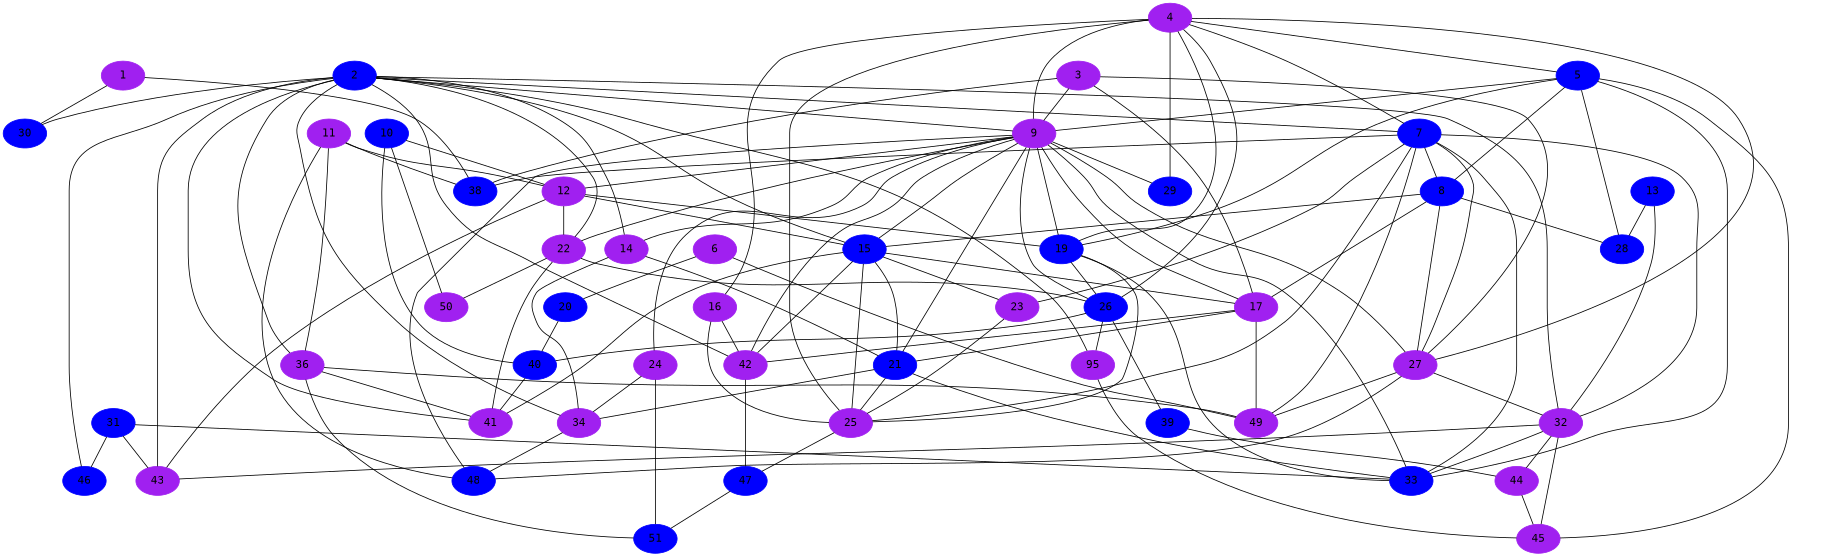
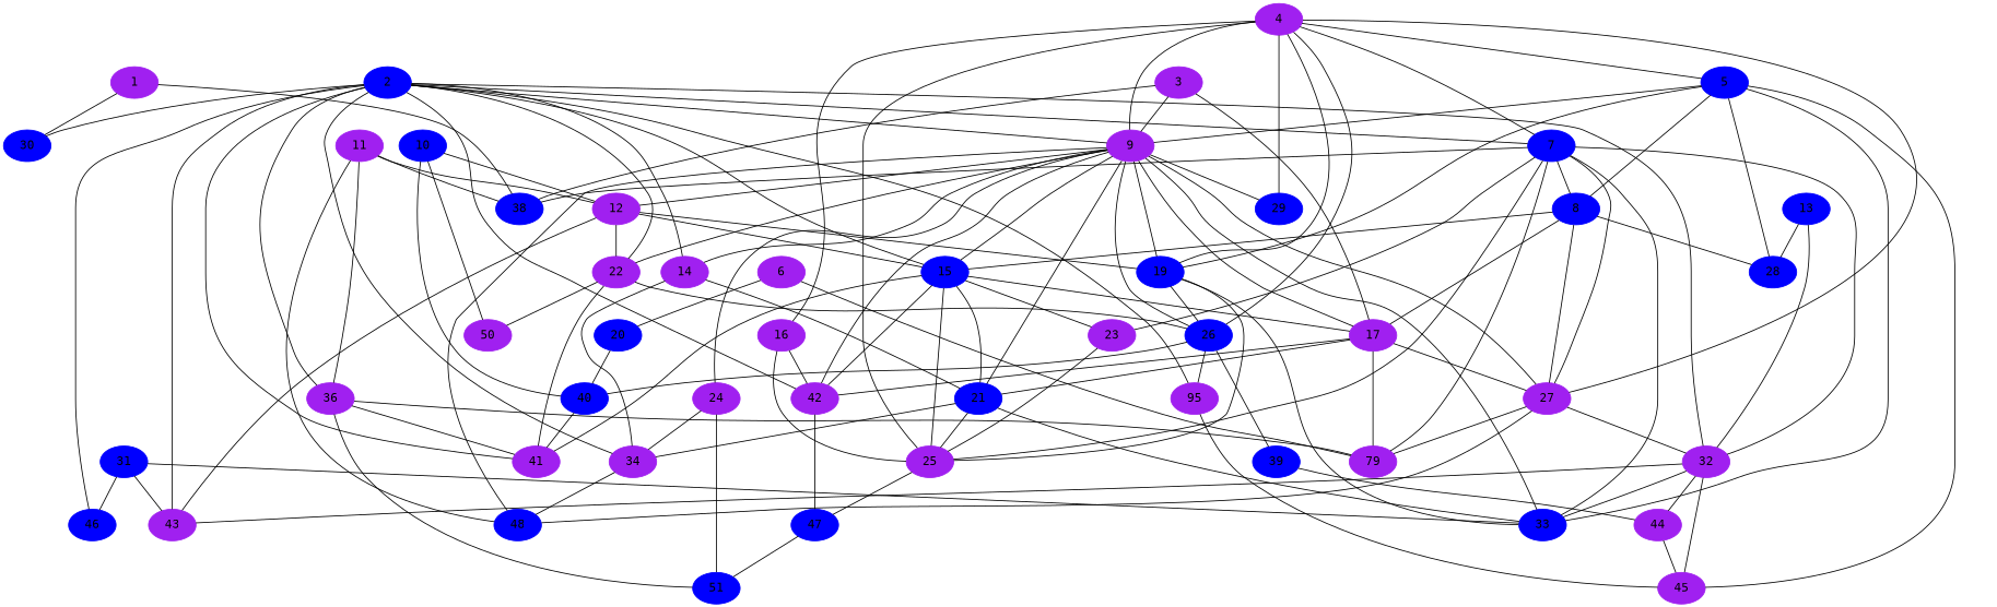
  graph {
    fontname="DejaVu Sans Mono"
    node [color=purple fontname="DejaVu Sans Mono" style=filled]
    edge [fontname="DejaVu Sans Mono" weight=1.0]
    30 [color=blue]
    1
    38 [color=blue]
    2 [color=blue]
    7 [color=blue]
    9
    14
    15 [color=blue]
    22
    32
    34
    n12 [label=95]
    36
    41
    42
    43
    46 [color=blue]
    27
    25
    8 [color=blue]
    33 [color=blue]
-   49
+   49 [label=79]
    23
    17
    19 [color=blue]
    26 [color=blue]
    29 [color=blue]
    12
    21 [color=blue]
    24
    48 [color=blue]
    50
    45
    44
    51 [color=blue]
    47 [color=blue]
    3
    4
    5 [color=blue]
    16
    28 [color=blue]
    40 [color=blue]
    39 [color=blue]
    20 [color=blue]
    6
    10 [color=blue]
    11
    13 [color=blue]
    31 [color=blue]
    1 -- 30
    1 -- 38
    2 -- 30
    2 -- 7
    2 -- 9
    2 -- 14
    2 -- 15
    2 -- 22
    2 -- 32
    2 -- 34 [weight=2.0]
    2 -- n12
    2 -- 36
    2 -- 41
    2 -- 42
    2 -- 43 [weight=2.0]
    2 -- 46
    7 -- 38
    7 -- 32
    7 -- 27
    7 -- 25
    7 -- 8 [weight=2.0]
    7 -- 33 [weight=2.0]
    7 -- 49
    7 -- 23
    9 -- 14
    9 -- 15
    9 -- 22
    9 -- 42
    9 -- 27 [weight=2.0]
    9 -- 33
    9 -- 17 [weight=2.0]
    9 -- 19 [weight=2.0]
    9 -- 26
    9 -- 29
    9 -- 12
    9 -- 21
    9 -- 24
    9 -- 48
    14 -- 34
    14 -- 21
    15 -- 41
    15 -- 42 [weight=2.0]
    15 -- 25
    15 -- 23
    15 -- 17
    15 -- 21
    22 -- 41
    22 -- 26
    22 -- 50
    32 -- 43
    32 -- 33
    32 -- 45
    32 -- 44
    34 -- 48
    n12 -- 45
    36 -- 41
    36 -- 49
    36 -- 51
    42 -- 47
    27 -- 32
    27 -- 49
    27 -- 48
    25 -- 47
    8 -- 15
    8 -- 27
    8 -- 17 [weight=3.0]
    8 -- 28
    23 -- 25
    17 -- 42
    17 -- 49 [weight=2.0]
    17 -- 21
    19 -- 25
    19 -- 33
    19 -- 26 [weight=2.0]
    26 -- n12
    26 -- 40
    26 -- 39
    12 -- 15
    12 -- 22 [weight=2.0]
    12 -- 43
    12 -- 19
    21 -- 34
    21 -- 25
    21 -- 33
    24 -- 34
    24 -- 51
    44 -- 45
    47 -- 51
    3 -- 38
    3 -- 9 [weight=2.0]
-   3 -- 27
+   17 -- 27
    3 -- 17
    4 -- 7
    4 -- 9
    4 -- 27
    4 -- 25 [weight=2.0]
    4 -- 19
    4 -- 26
    4 -- 29 [weight=2.0]
    4 -- 5
    4 -- 16
    5 -- 9
    5 -- 8
    5 -- 33
    5 -- 19
    5 -- 45
    5 -- 28 [weight=2.0]
    16 -- 42
    16 -- 25
    40 -- 41
    39 -- 44
    20 -- 40
    6 -- 49
    6 -- 20
    10 -- 12
    10 -- 50
    10 -- 40
    11 -- 38
    11 -- 36
    11 -- 12
    11 -- 48
    13 -- 32
    13 -- 28
    31 -- 43
    31 -- 46
    31 -- 33
  }
